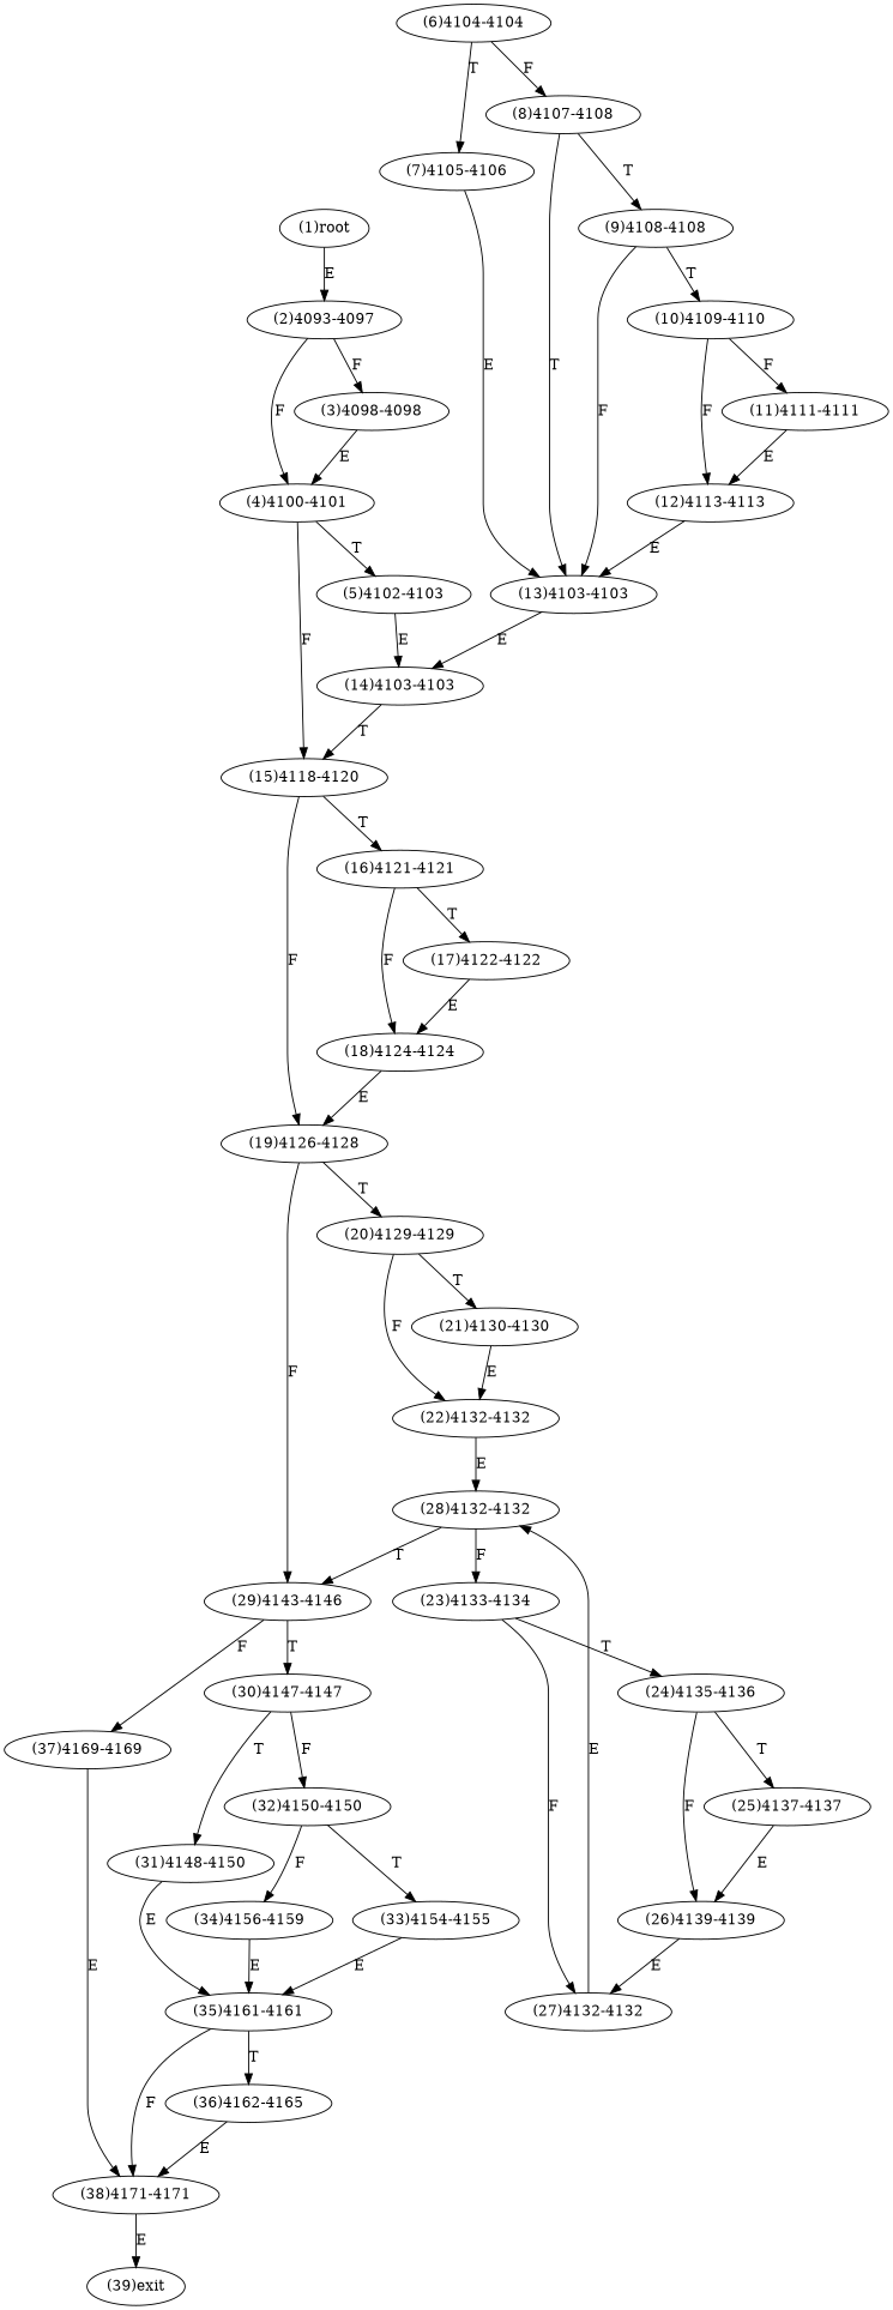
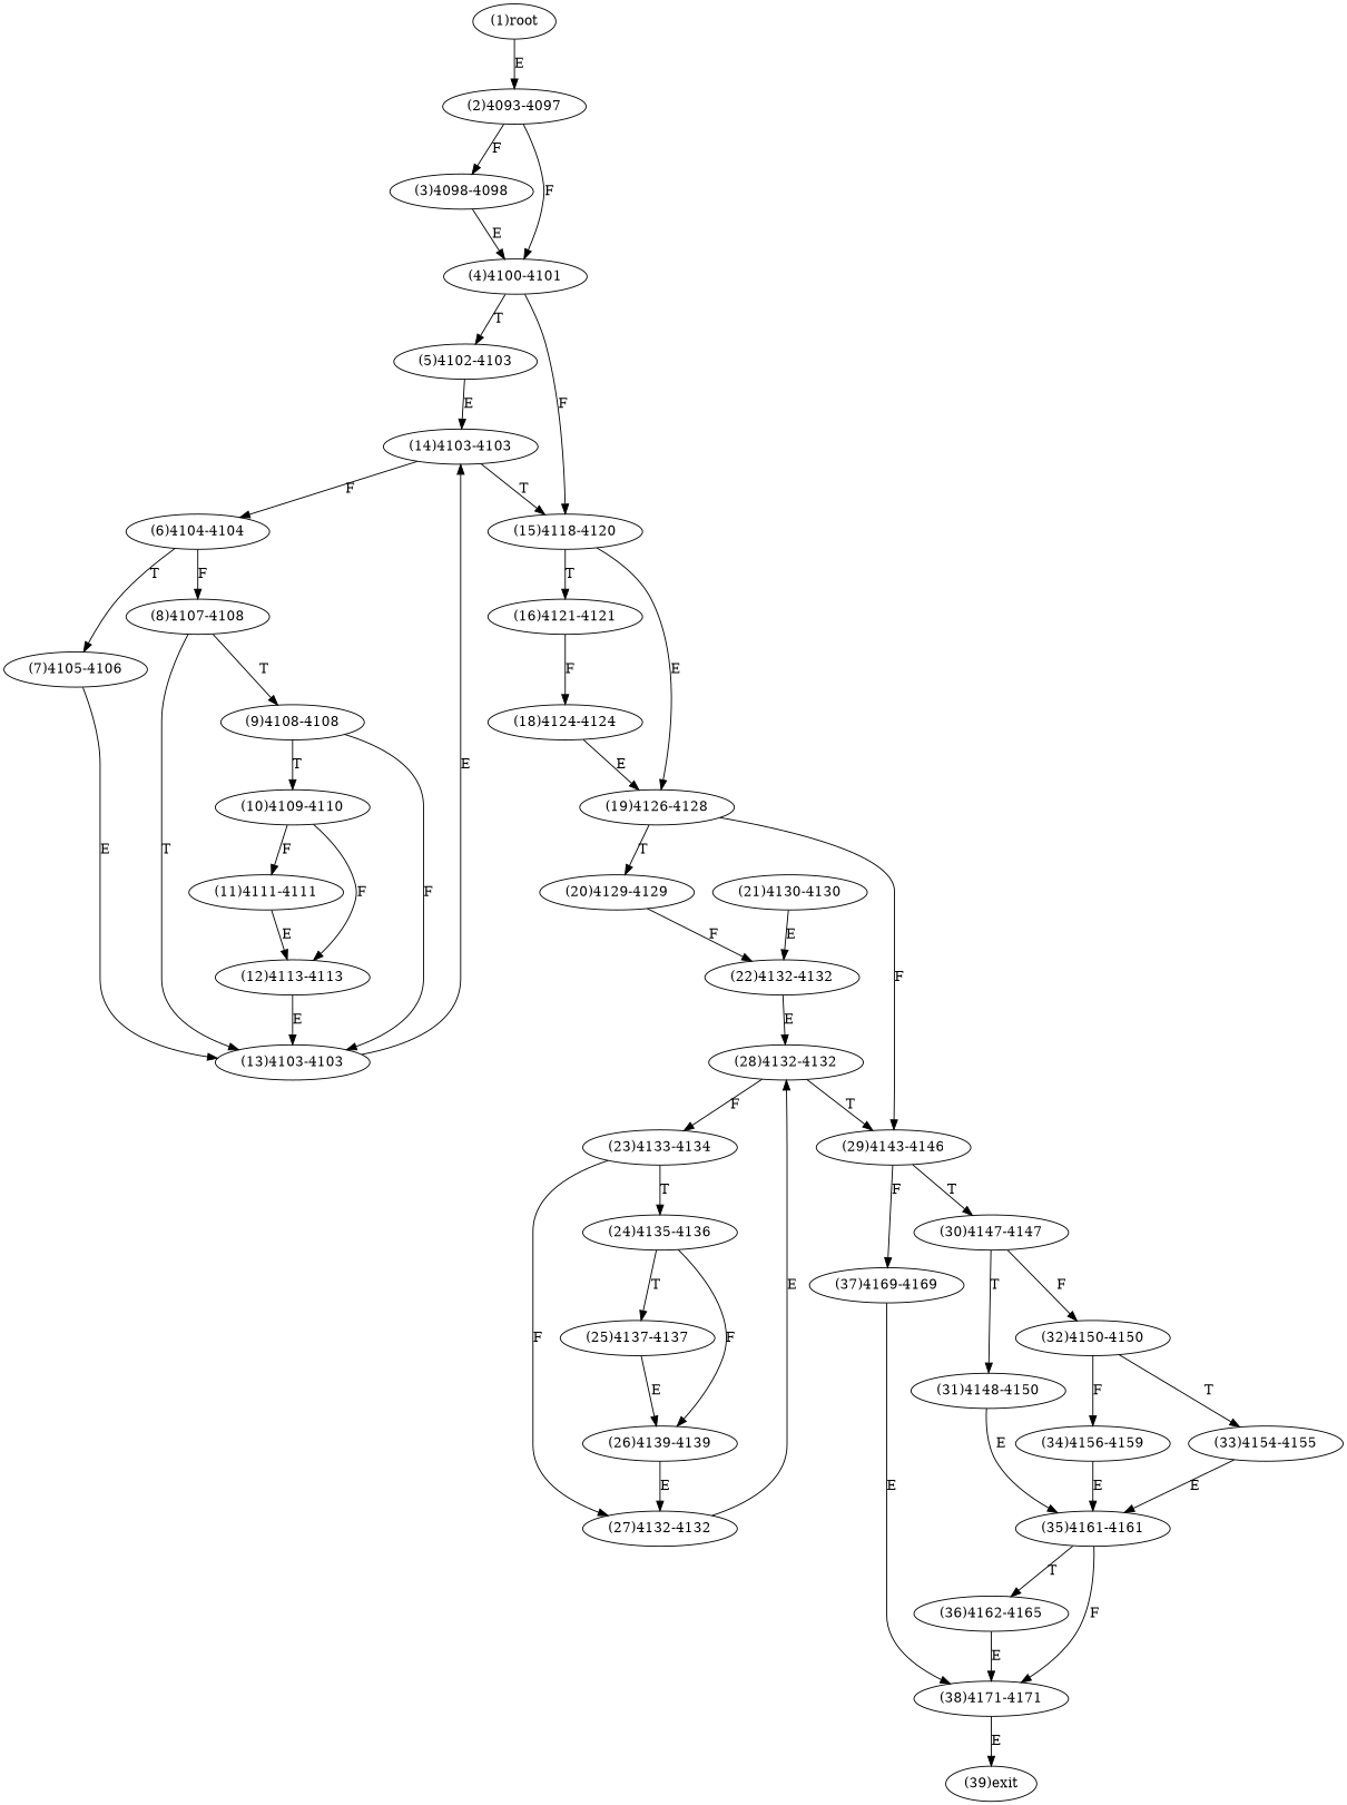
  digraph {
    n1 [label="(1)root"]
    n2 [label="(2)4093-4097"]
    n3 [label="(3)4098-4098"]
    n4 [label="(4)4100-4101"]
    n5 [label="(5)4102-4103"]
    n6 [label="(15)4118-4120"]
    n7 [label="(14)4103-4103"]
    n8 [label="(16)4121-4121"]
    n9 [label="(19)4126-4128"]
    n10 [label="(6)4104-4104"]
    n11 [label="(7)4105-4106"]
    n12 [label="(8)4107-4108"]
    n13 [label="(13)4103-4103"]
    n14 [label="(9)4108-4108"]
    n15 [label="(10)4109-4110"]
    n16 [label="(11)4111-4111"]
    n17 [label="(12)4113-4113"]
-   n18 [label="(17)4122-4122"]
    n19 [label="(18)4124-4124"]
    n20 [label="(20)4129-4129"]
    n21 [label="(29)4143-4146"]
    n22 [label="(21)4130-4130"]
    n23 [label="(22)4132-4132"]
    n24 [label="(30)4147-4147"]
    n25 [label="(37)4169-4169"]
    n26 [label="(28)4132-4132"]
    n27 [label="(23)4133-4134"]
    n28 [label="(24)4135-4136"]
    n29 [label="(27)4132-4132"]
    n30 [label="(25)4137-4137"]
    n31 [label="(26)4139-4139"]
    n32 [label="(31)4148-4150"]
    n33 [label="(32)4150-4150"]
    n34 [label="(38)4171-4171"]
    n35 [label="(35)4161-4161"]
    n36 [label="(36)4162-4165"]
    n37 [label="(34)4156-4159"]
    n38 [label="(33)4154-4155"]
    n39 [label="(39)exit"]
    n1 -> n2 [label=E]
    n2 -> n3 [label=F]
    n2 -> n4 [label=F]
    n3 -> n4 [label=E]
    n4 -> n5 [label=T]
    n4 -> n6 [label=F]
    n5 -> n7 [label=E]
    n6 -> n8 [label=T]
-   n6 -> n9 [label=F]
+   n6 -> n9 [label=E]
    n7 -> n6 [label=T]
-   n8 -> n18 [label=T]
+   n7 -> n10 [label=F]
    n8 -> n19 [label=F]
    n9 -> n20 [label=T]
    n9 -> n21 [label=F]
    n10 -> n11 [label=T]
    n10 -> n12 [label=F]
    n11 -> n13 [label=E]
    n12 -> n13 [label=T]
    n12 -> n14 [label=T]
    n13 -> n7 [label=E]
    n14 -> n13 [label=F]
    n14 -> n15 [label=T]
    n15 -> n16 [label=F]
    n15 -> n17 [label=F]
    n16 -> n17 [label=E]
    n17 -> n13 [label=E]
-   n18 -> n19 [label=E]
    n19 -> n9 [label=E]
-   n20 -> n22 [label=T]
    n20 -> n23 [label=F]
    n21 -> n24 [label=T]
    n21 -> n25 [label=F]
    n22 -> n23 [label=E]
    n23 -> n26 [label=E]
    n24 -> n32 [label=T]
    n24 -> n33 [label=F]
    n25 -> n34 [label=E]
    n26 -> n21 [label=T]
    n26 -> n27 [label=F]
    n27 -> n28 [label=T]
    n27 -> n29 [label=F]
    n28 -> n30 [label=T]
    n28 -> n31 [label=F]
    n29 -> n26 [label=E]
    n30 -> n31 [label=E]
    n31 -> n29 [label=E]
    n32 -> n35 [label=E]
    n33 -> n37 [label=F]
    n33 -> n38 [label=T]
    n34 -> n39 [label=E]
    n35 -> n34 [label=F]
    n35 -> n36 [label=T]
    n36 -> n34 [label=E]
    n37 -> n35 [label=E]
    n38 -> n35 [label=E]
  }
